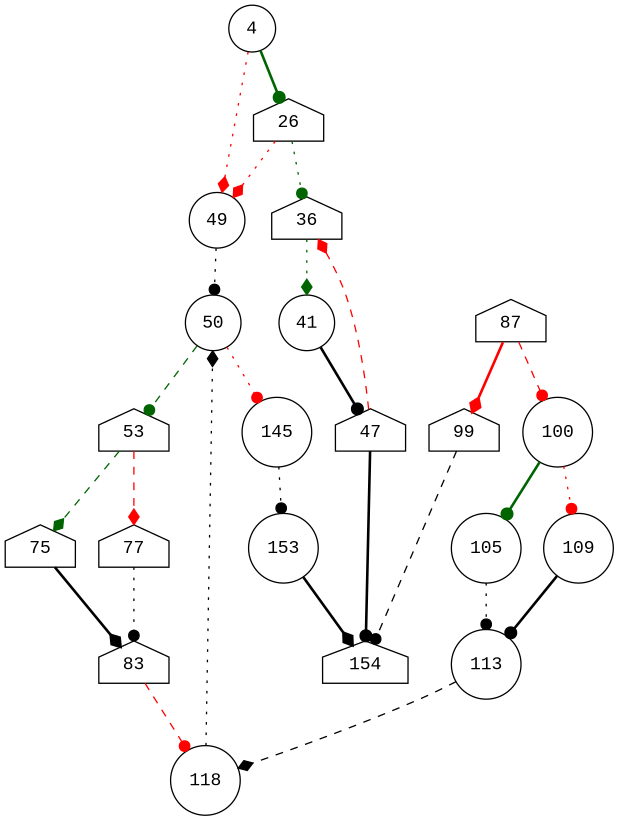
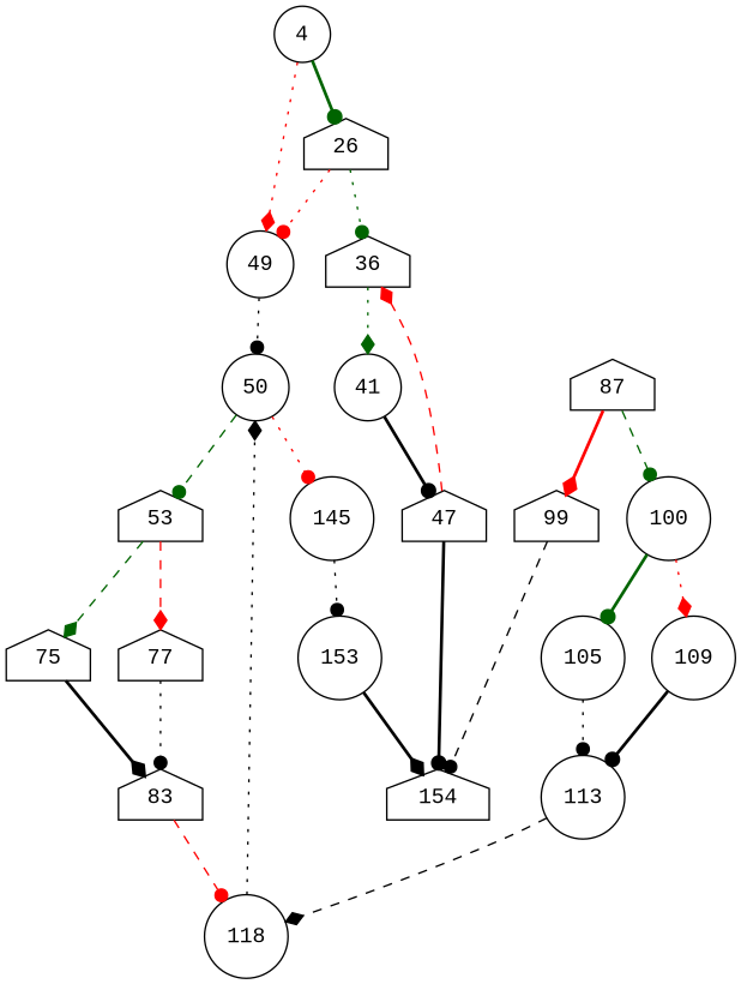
  strict digraph {
    fontname="Liberation Mono"
    node [fontname="Liberation Mono" shape=circle]
    edge [arrowhead=dot fontname="Liberation Mono" style=dotted]
    4 [entry=true]
    26 [shape=house]
    49
    36 [shape=house]
    50
    41
    53 [shape=house]
    145
    47 [shape=house]
    154 [shape=house]
    75 [shape=house]
    77 [shape=house]
    153
    83 [shape=house]
    118
    87 [shape=house]
    100
    99 [shape=house]
    105
    109
    113
    4 -> 26 [color=darkgreen cond=true style=bold]
    4 -> 49 [arrowhead=diamond color=red cond=false]
-   26 -> 49 [arrowhead=diamond color=red cond=false]
+   26 -> 49 [color=red cond=false]
    26 -> 36 [color=darkgreen cond=true]
    49 -> 50
    36 -> 41 [arrowhead=diamond color=darkgreen cond=true]
    50 -> 53 [color=darkgreen cond=true style=dashed]
    50 -> 145 [color=red cond=false]
    41 -> 47 [style=bold]
    53 -> 75 [arrowhead=diamond color=darkgreen cond=true style=dashed]
    53 -> 77 [arrowhead=diamond color=red cond=false style=dashed]
    145 -> 153
    47 -> 36 [arrowhead=diamond color=red cond=false style=dashed]
    47 -> 154 [style=bold]
    75 -> 83 [arrowhead=diamond style=bold]
    77 -> 83
    153 -> 154 [arrowhead=diamond style=bold]
    83 -> 118 [color=red cond=false style=dashed]
    118 -> 50 [arrowhead=diamond]
-   87 -> 100 [color=red cond=true style=dashed]
+   87 -> 100 [color=darkgreen cond=true style=dashed]
    87 -> 99 [arrowhead=diamond color=red cond=false style=bold]
    100 -> 105 [color=darkgreen cond=true style=bold]
-   100 -> 109 [color=red cond=false]
+   100 -> 109 [arrowhead=diamond color=red cond=false]
    99 -> 154 [style=dashed]
    105 -> 113
    109 -> 113 [style=bold]
    113 -> 118 [arrowhead=diamond style=dashed]
  }
